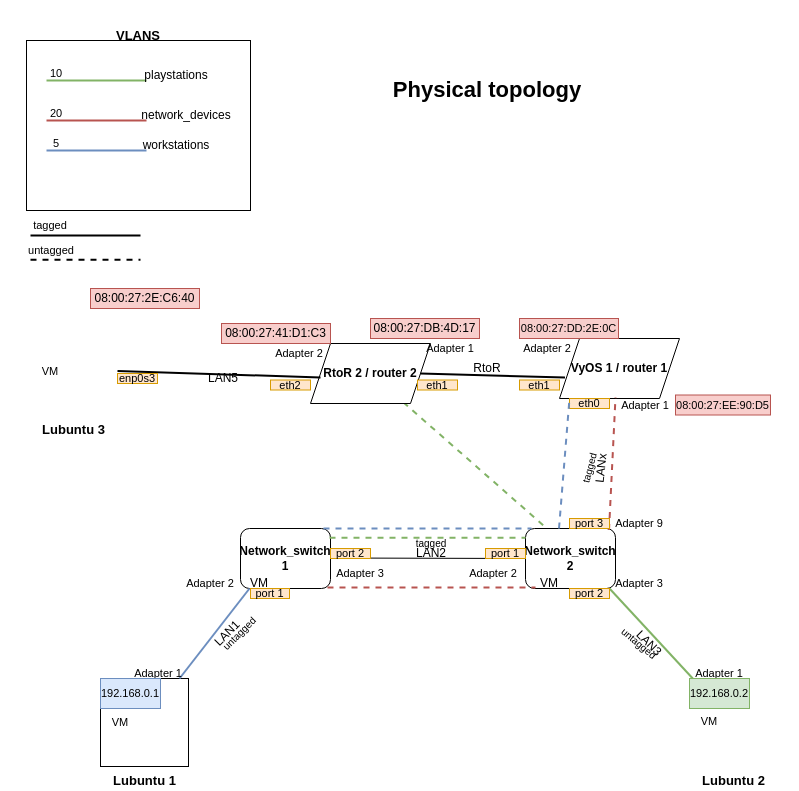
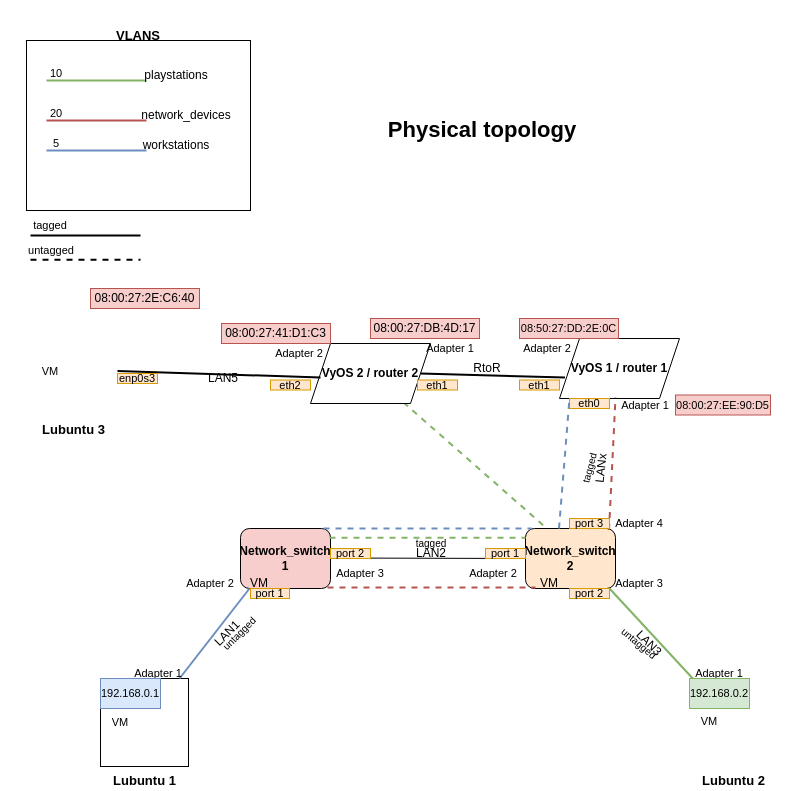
  <mxCell id="0" />
  <mxCell id="1" parent="0" />
- <mxCell id="2" value="&lt;b&gt;Network_switch 1&lt;/b&gt;" style="rounded=1;whiteSpace=wrap;html=1;" parent="1" vertex="1"><mxGeometry x="240" y="528" width="90" height="60" as="geometry" /></mxCell>
+ <mxCell id="2" value="&lt;b&gt;Network_switch 1&lt;/b&gt;" style="rounded=1;whiteSpace=wrap;html=1;fillColor=#f8cecc;" parent="1" vertex="1"><mxGeometry x="240" y="528" width="90" height="60" as="geometry" /></mxCell>
  <mxCell id="3" value="" style="endArrow=none;html=1;rounded=0;entryX=0;entryY=0.5;entryDx=0;entryDy=0;" parent="1" target="7" edge="1"><mxGeometry width="50" height="50" relative="1" as="geometry"><mxPoint x="330" y="557.5" as="sourcePoint" /><mxPoint x="420" y="557.5" as="targetPoint" /></mxGeometry></mxCell>
  <mxCell id="4" value="Adapter 2" style="text;html=1;strokeColor=none;fillColor=none;align=center;verticalAlign=middle;whiteSpace=wrap;rounded=0;fontSize=11;" parent="1" vertex="1"><mxGeometry x="180" y="568" width="60" height="30" as="geometry" /></mxCell>
  <mxCell id="5" value="Adapter 3" style="text;html=1;strokeColor=none;fillColor=none;align=center;verticalAlign=middle;whiteSpace=wrap;rounded=0;fontSize=11;" parent="1" vertex="1"><mxGeometry x="330" y="558" width="60" height="30" as="geometry" /></mxCell>
  <mxCell id="6" value="Lubuntu 1" style="shape=image;html=1;verticalAlign=top;verticalLabelPosition=bottom;labelBackgroundColor=#ffffff;imageAspect=0;aspect=fixed;image=https://cdn1.iconfinder.com/data/icons/100-basic-for-user-interface/32/29-Screen-128.png;fontStyle=1;fontSize=13;imageBorder=default;imageBackground=default;" parent="1" vertex="1"><mxGeometry x="100" y="678" width="88" height="88" as="geometry" /></mxCell>
- <mxCell id="7" value="&lt;b style=&quot;font-size: 12px;&quot;&gt;Network_switch 2&lt;/b&gt;" style="rounded=1;whiteSpace=wrap;html=1;fontSize=12;" parent="1" vertex="1"><mxGeometry x="525" y="528" width="90" height="60" as="geometry" /></mxCell>
+ <mxCell id="7" value="&lt;b style=&quot;font-size: 12px;&quot;&gt;Network_switch 2&lt;/b&gt;" style="rounded=1;whiteSpace=wrap;html=1;fontSize=12;fillColor=#ffe6cc;" parent="1" vertex="1"><mxGeometry x="525" y="528" width="90" height="60" as="geometry" /></mxCell>
  <mxCell id="8" value="" style="endArrow=none;html=1;rounded=0;fillColor=#d5e8d4;strokeColor=#82b366;strokeWidth=2;" parent="1" target="18" edge="1"><mxGeometry width="50" height="50" relative="1" as="geometry"><mxPoint x="609" y="588" as="sourcePoint" /><mxPoint x="679" y="688" as="targetPoint" /></mxGeometry></mxCell>
  <mxCell id="9" value="Adapter 2" style="text;html=1;strokeColor=none;fillColor=none;align=center;verticalAlign=middle;whiteSpace=wrap;rounded=0;fontSize=11;" parent="1" vertex="1"><mxGeometry x="461" y="558" width="64" height="30" as="geometry" /></mxCell>
  <mxCell id="10" value="Adapter 3" style="text;html=1;strokeColor=none;fillColor=none;align=center;verticalAlign=middle;whiteSpace=wrap;rounded=0;fontSize=11;" parent="1" vertex="1"><mxGeometry x="609" y="568" width="60" height="30" as="geometry" /></mxCell>
  <mxCell id="11" value="VM" style="text;html=1;strokeColor=none;fillColor=none;align=center;verticalAlign=middle;whiteSpace=wrap;rounded=0;" parent="1" vertex="1"><mxGeometry x="229" y="568" width="60" height="30" as="geometry" /></mxCell>
  <mxCell id="12" value="VM" style="text;html=1;strokeColor=none;fillColor=none;align=center;verticalAlign=middle;whiteSpace=wrap;rounded=0;" parent="1" vertex="1"><mxGeometry x="519" y="568" width="60" height="30" as="geometry" /></mxCell>
  <mxCell id="13" value="LAN2" style="text;html=1;strokeColor=none;fillColor=none;align=center;verticalAlign=middle;whiteSpace=wrap;rounded=0;" parent="1" vertex="1"><mxGeometry x="401" y="538" width="60" height="30" as="geometry" /></mxCell>
  <mxCell id="14" value="" style="endArrow=none;html=1;rounded=0;fontSize=11;fillColor=#dae8fc;strokeColor=#6c8ebf;strokeWidth=2;" parent="1" edge="1"><mxGeometry width="50" height="50" relative="1" as="geometry"><mxPoint x="179" y="678" as="sourcePoint" /><mxPoint x="249" y="588" as="targetPoint" /></mxGeometry></mxCell>
  <mxCell id="15" value="Adapter 1" style="text;html=1;strokeColor=none;fillColor=none;align=center;verticalAlign=middle;whiteSpace=wrap;rounded=0;fontSize=11;" parent="1" vertex="1"><mxGeometry x="128" y="658" width="60" height="30" as="geometry" /></mxCell>
  <mxCell id="16" value="VM" style="text;html=1;strokeColor=none;fillColor=none;align=center;verticalAlign=middle;whiteSpace=wrap;rounded=0;fontSize=11;" parent="1" vertex="1"><mxGeometry x="90" y="707" width="60" height="30" as="geometry" /></mxCell>
  <mxCell id="17" value="LAN1" style="text;html=1;strokeColor=none;fillColor=none;align=center;verticalAlign=middle;whiteSpace=wrap;rounded=0;fontSize=12;rotation=-45;" parent="1" vertex="1"><mxGeometry x="197" y="618" width="60" height="30" as="geometry" /></mxCell>
  <mxCell id="18" value="Lubuntu 2" style="shape=image;html=1;verticalAlign=top;verticalLabelPosition=bottom;labelBackgroundColor=#ffffff;imageAspect=0;aspect=fixed;image=https://cdn1.iconfinder.com/data/icons/100-basic-for-user-interface/32/29-Screen-128.png;fontStyle=1;fontSize=13;imageBackground=default;" parent="1" vertex="1"><mxGeometry x="689" y="678" width="88" height="88" as="geometry" /></mxCell>
  <mxCell id="19" value="Adapter 1" style="text;html=1;strokeColor=none;fillColor=none;align=center;verticalAlign=middle;whiteSpace=wrap;rounded=0;fontSize=11;" parent="1" vertex="1"><mxGeometry x="689" y="658" width="60" height="30" as="geometry" /></mxCell>
  <mxCell id="20" value="VM" style="text;html=1;strokeColor=none;fillColor=none;align=center;verticalAlign=middle;whiteSpace=wrap;rounded=0;fontSize=11;" parent="1" vertex="1"><mxGeometry x="679" y="706" width="60" height="30" as="geometry" /></mxCell>
  <mxCell id="21" value="LAN3" style="text;html=1;strokeColor=none;fillColor=none;align=center;verticalAlign=middle;whiteSpace=wrap;rounded=0;fontSize=12;rotation=45;" parent="1" vertex="1"><mxGeometry x="619" y="628" width="60" height="30" as="geometry" /></mxCell>
  <mxCell id="22" value="port 1" style="text;html=1;strokeColor=#d79b00;fillColor=#ffe6cc;align=center;verticalAlign=middle;whiteSpace=wrap;rounded=0;fontSize=11;" parent="1" vertex="1"><mxGeometry x="250" y="588" width="39" height="10" as="geometry" /></mxCell>
  <mxCell id="23" value="port 2" style="text;html=1;strokeColor=#d79b00;fillColor=#ffe6cc;align=center;verticalAlign=middle;whiteSpace=wrap;rounded=0;fontSize=11;" parent="1" vertex="1"><mxGeometry x="330" y="548" width="40" height="10" as="geometry" /></mxCell>
  <mxCell id="24" value="port 1" style="text;html=1;strokeColor=#d79b00;fillColor=#ffe6cc;align=center;verticalAlign=middle;whiteSpace=wrap;rounded=0;fontSize=11;" parent="1" vertex="1"><mxGeometry x="485" y="548" width="40" height="10" as="geometry" /></mxCell>
  <mxCell id="25" value="port 2" style="text;html=1;strokeColor=#d79b00;fillColor=#ffe6cc;align=center;verticalAlign=middle;whiteSpace=wrap;rounded=0;fontSize=11;" parent="1" vertex="1"><mxGeometry x="569" y="588" width="40" height="10" as="geometry" /></mxCell>
  <mxCell id="26" value="192.168.0.1" style="text;html=1;strokeColor=#6c8ebf;fillColor=#dae8fc;align=center;verticalAlign=middle;whiteSpace=wrap;rounded=0;fontSize=11;" parent="1" vertex="1"><mxGeometry x="100" y="678" width="60" height="30" as="geometry" /></mxCell>
  <mxCell id="27" value="192.168.0.2" style="text;html=1;strokeColor=#82b366;fillColor=#d5e8d4;align=center;verticalAlign=middle;whiteSpace=wrap;rounded=0;fontSize=11;" parent="1" vertex="1"><mxGeometry x="689" y="678" width="60" height="30" as="geometry" /></mxCell>
  <mxCell id="28" value="untagged" style="text;html=1;strokeColor=none;fillColor=none;align=center;verticalAlign=middle;whiteSpace=wrap;rounded=0;fontSize=10;rotation=-45;" parent="1" vertex="1"><mxGeometry x="209" y="618" width="60" height="30" as="geometry" /></mxCell>
  <mxCell id="29" value="tagged" style="text;html=1;strokeColor=none;fillColor=none;align=center;verticalAlign=middle;whiteSpace=wrap;rounded=0;fontSize=10;rotation=0;" parent="1" vertex="1"><mxGeometry x="401" y="528" width="60" height="30" as="geometry" /></mxCell>
  <mxCell id="30" value="untagged" style="text;html=1;strokeColor=none;fillColor=none;align=center;verticalAlign=middle;whiteSpace=wrap;rounded=0;fontSize=10;rotation=40;" parent="1" vertex="1"><mxGeometry x="609" y="638" width="60" height="10" as="geometry" /></mxCell>
  <mxCell id="31" value="VyOS 1 / router 1" style="shape=parallelogram;perimeter=parallelogramPerimeter;whiteSpace=wrap;html=1;fixedSize=1;fontStyle=1" parent="1" vertex="1"><mxGeometry x="559" y="338" width="120" height="60" as="geometry" /></mxCell>
  <mxCell id="32" value="" style="endArrow=none;html=1;rounded=0;exitX=0.928;exitY=0.025;exitDx=0;exitDy=0;exitPerimeter=0;entryX=0;entryY=0.25;entryDx=0;entryDy=0;fillColor=#f8cecc;strokeColor=#b85450;strokeWidth=2;dashed=1;" parent="1" source="7" target="36" edge="1"><mxGeometry width="50" height="50" relative="1" as="geometry"><mxPoint x="565" y="468" as="sourcePoint" /><mxPoint x="615" y="418" as="targetPoint" /></mxGeometry></mxCell>
  <mxCell id="33" value="port 3" style="text;html=1;strokeColor=#d79b00;fillColor=#ffe6cc;align=center;verticalAlign=middle;whiteSpace=wrap;rounded=0;fontSize=11;" parent="1" vertex="1"><mxGeometry x="569" y="518" width="40" height="10" as="geometry" /></mxCell>
- <mxCell id="34" value="Adapter 9" style="text;html=1;strokeColor=none;fillColor=none;align=center;verticalAlign=middle;whiteSpace=wrap;rounded=0;fontSize=11;" parent="1" vertex="1"><mxGeometry x="609" y="508" width="60" height="30" as="geometry" /></mxCell>
+ <mxCell id="34" value="Adapter 4" style="text;html=1;strokeColor=none;fillColor=none;align=center;verticalAlign=middle;whiteSpace=wrap;rounded=0;fontSize=11;" parent="1" vertex="1"><mxGeometry x="609" y="508" width="60" height="30" as="geometry" /></mxCell>
  <mxCell id="35" value="eth0" style="text;html=1;strokeColor=#d79b00;fillColor=#ffe6cc;align=center;verticalAlign=middle;whiteSpace=wrap;rounded=0;fontSize=11;" parent="1" vertex="1"><mxGeometry x="569" y="398" width="40" height="10" as="geometry" /></mxCell>
  <mxCell id="36" value="Adapter 1" style="text;html=1;strokeColor=none;fillColor=none;align=center;verticalAlign=middle;whiteSpace=wrap;rounded=0;fontSize=11;" parent="1" vertex="1"><mxGeometry x="615" y="389.5" width="60" height="30" as="geometry" /></mxCell>
  <mxCell id="37" value="LANx" style="text;html=1;strokeColor=none;fillColor=none;align=center;verticalAlign=middle;whiteSpace=wrap;rounded=0;fontSize=12;rotation=-84;" parent="1" vertex="1"><mxGeometry x="579" y="458" width="44" height="20" as="geometry" /></mxCell>
- <mxCell id="38" value="&lt;font style=&quot;font-size: 22px;&quot;&gt;&lt;b style=&quot;font-size: 22px;&quot;&gt;Physical topology&lt;/b&gt;&lt;/font&gt;" style="text;html=1;strokeColor=none;fillColor=none;align=center;verticalAlign=middle;whiteSpace=wrap;rounded=0;fontSize=22;" parent="1" vertex="1"><mxGeometry x="390" y="80" width="194" height="20" as="geometry" /></mxCell>
+ <mxCell id="38" value="&lt;font style=&quot;font-size: 22px;&quot;&gt;&lt;b style=&quot;font-size: 22px;&quot;&gt;Physical topology&lt;/b&gt;&lt;/font&gt;" style="text;html=1;strokeColor=none;fillColor=none;align=center;verticalAlign=middle;whiteSpace=wrap;rounded=0;fontSize=22;" parent="1" vertex="1"><mxGeometry x="385" y="120" width="194" height="20" as="geometry" /></mxCell>
  <mxCell id="39" value="08:00:27:EE:90:D5" style="text;html=1;strokeColor=#b85450;fillColor=#f8cecc;align=center;verticalAlign=middle;whiteSpace=wrap;rounded=0;fontSize=11;" parent="1" vertex="1"><mxGeometry x="675" y="394.5" width="95" height="20" as="geometry" /></mxCell>
  <mxCell id="40" value="tagged" style="text;html=1;strokeColor=none;fillColor=none;align=center;verticalAlign=middle;whiteSpace=wrap;rounded=0;fontSize=10;rotation=-75;" parent="1" vertex="1"><mxGeometry x="564.5" y="450.5" width="49" height="35" as="geometry" /></mxCell>
  <mxCell id="41" value="" style="endArrow=none;html=1;rounded=0;strokeWidth=2;" parent="1" edge="1"><mxGeometry width="50" height="50" relative="1" as="geometry"><mxPoint x="30" y="235" as="sourcePoint" /><mxPoint x="140" y="235" as="targetPoint" /></mxGeometry></mxCell>
  <mxCell id="42" value="" style="endArrow=none;html=1;rounded=0;strokeWidth=2;fillColor=#d5e8d4;strokeColor=#82b366;" parent="1" edge="1"><mxGeometry width="50" height="50" relative="1" as="geometry"><mxPoint x="46" y="80" as="sourcePoint" /><mxPoint x="146" y="80" as="targetPoint" /></mxGeometry></mxCell>
  <mxCell id="43" value="" style="endArrow=none;html=1;rounded=0;strokeWidth=2;fillColor=#f8cecc;strokeColor=#b85450;" parent="1" edge="1"><mxGeometry width="50" height="50" relative="1" as="geometry"><mxPoint x="46" y="120" as="sourcePoint" /><mxPoint x="146" y="120" as="targetPoint" /></mxGeometry></mxCell>
  <mxCell id="44" value="" style="endArrow=none;html=1;rounded=0;strokeWidth=2;fillColor=#dae8fc;strokeColor=#6c8ebf;" parent="1" edge="1"><mxGeometry width="50" height="50" relative="1" as="geometry"><mxPoint x="46" y="150" as="sourcePoint" /><mxPoint x="146" y="150" as="targetPoint" /></mxGeometry></mxCell>
  <mxCell id="45" value="playstations" style="text;html=1;strokeColor=none;fillColor=none;align=center;verticalAlign=middle;whiteSpace=wrap;rounded=0;" parent="1" vertex="1"><mxGeometry x="146" y="60" width="60" height="30" as="geometry" /></mxCell>
  <mxCell id="46" value="network_devices" style="text;html=1;strokeColor=none;fillColor=none;align=center;verticalAlign=middle;whiteSpace=wrap;rounded=0;" parent="1" vertex="1"><mxGeometry x="156" y="100" width="60" height="30" as="geometry" /></mxCell>
  <mxCell id="47" value="workstations" style="text;html=1;strokeColor=none;fillColor=none;align=center;verticalAlign=middle;whiteSpace=wrap;rounded=0;" parent="1" vertex="1"><mxGeometry x="146" y="130" width="60" height="30" as="geometry" /></mxCell>
  <mxCell id="48" value="" style="rounded=0;whiteSpace=wrap;html=1;fillColor=none;" parent="1" vertex="1"><mxGeometry x="26" y="40" width="224" height="170" as="geometry" /></mxCell>
  <mxCell id="49" value="&lt;b&gt;&lt;font style=&quot;font-size: 13px&quot;&gt;VLANS&lt;/font&gt;&lt;/b&gt;" style="text;html=1;strokeColor=none;fillColor=none;align=center;verticalAlign=middle;whiteSpace=wrap;rounded=0;" parent="1" vertex="1"><mxGeometry x="108" y="20" width="60" height="30" as="geometry" /></mxCell>
  <mxCell id="50" value="&lt;span style=&quot;font-size: 11px&quot;&gt;10&lt;/span&gt;" style="text;html=1;strokeColor=none;fillColor=none;align=center;verticalAlign=middle;whiteSpace=wrap;rounded=0;fontSize=22;" parent="1" vertex="1"><mxGeometry x="46" y="60" width="20" height="20" as="geometry" /></mxCell>
  <mxCell id="51" value="&lt;span style=&quot;font-size: 11px&quot;&gt;20&lt;/span&gt;" style="text;html=1;strokeColor=none;fillColor=none;align=center;verticalAlign=middle;whiteSpace=wrap;rounded=0;fontSize=22;" parent="1" vertex="1"><mxGeometry x="46" y="100" width="20" height="20" as="geometry" /></mxCell>
  <mxCell id="52" value="&lt;span style=&quot;font-size: 11px&quot;&gt;5&lt;/span&gt;" style="text;html=1;strokeColor=none;fillColor=none;align=center;verticalAlign=middle;whiteSpace=wrap;rounded=0;fontSize=22;" parent="1" vertex="1"><mxGeometry x="46" y="130" width="20" height="20" as="geometry" /></mxCell>
  <mxCell id="53" value="" style="endArrow=none;html=1;rounded=0;fillColor=#d5e8d4;strokeColor=#82b366;strokeWidth=2;dashed=1;" parent="1" edge="1"><mxGeometry width="50" height="50" relative="1" as="geometry"><mxPoint x="329" y="537.17" as="sourcePoint" /><mxPoint x="525" y="537.17" as="targetPoint" /></mxGeometry></mxCell>
  <mxCell id="54" value="" style="endArrow=none;html=1;rounded=0;fillColor=#dae8fc;strokeColor=#6c8ebf;strokeWidth=2;dashed=1;entryX=0.067;entryY=0;entryDx=0;entryDy=0;entryPerimeter=0;" parent="1" target="7" edge="1"><mxGeometry width="50" height="50" relative="1" as="geometry"><mxPoint x="323" y="528" as="sourcePoint" /><mxPoint x="519" y="528" as="targetPoint" /></mxGeometry></mxCell>
  <mxCell id="55" value="" style="endArrow=none;html=1;rounded=0;fillColor=#dae8fc;strokeColor=#6c8ebf;strokeWidth=2;dashed=1;entryX=0;entryY=0;entryDx=0;entryDy=0;" parent="1" target="35" edge="1"><mxGeometry width="50" height="50" relative="1" as="geometry"><mxPoint x="558.5" y="528" as="sourcePoint" /><mxPoint x="564.5" y="458" as="targetPoint" /></mxGeometry></mxCell>
  <mxCell id="56" value="" style="endArrow=none;html=1;rounded=0;fillColor=#d5e8d4;strokeColor=#82b366;strokeWidth=2;dashed=1;exitX=0.196;exitY=-0.056;exitDx=0;exitDy=0;exitPerimeter=0;" parent="1" source="7" target="61" edge="1"><mxGeometry width="50" height="50" relative="1" as="geometry"><mxPoint x="349" y="408" as="sourcePoint" /><mxPoint x="545" y="408" as="targetPoint" /></mxGeometry></mxCell>
  <mxCell id="57" value="" style="endArrow=none;html=1;rounded=0;strokeWidth=2;dashed=1;" parent="1" edge="1"><mxGeometry width="50" height="50" relative="1" as="geometry"><mxPoint x="30" y="259.17" as="sourcePoint" /><mxPoint x="140" y="259.17" as="targetPoint" /></mxGeometry></mxCell>
  <mxCell id="58" value="tagged" style="text;html=1;strokeColor=none;fillColor=none;align=center;verticalAlign=middle;whiteSpace=wrap;rounded=0;fontSize=11;" parent="1" vertex="1"><mxGeometry x="20" y="210" width="60" height="30" as="geometry" /></mxCell>
  <mxCell id="59" value="untagged" style="text;html=1;strokeColor=none;fillColor=none;align=center;verticalAlign=middle;whiteSpace=wrap;rounded=0;fontSize=11;" parent="1" vertex="1"><mxGeometry x="21" y="235" width="60" height="30" as="geometry" /></mxCell>
  <mxCell id="60" value="" style="endArrow=none;html=1;rounded=0;fillColor=#f8cecc;strokeColor=#b85450;strokeWidth=2;dashed=1;entryX=0.067;entryY=0;entryDx=0;entryDy=0;entryPerimeter=0;" parent="1" edge="1"><mxGeometry width="50" height="50" relative="1" as="geometry"><mxPoint x="326.99" y="587" as="sourcePoint" /><mxPoint x="535.02" y="587" as="targetPoint" /></mxGeometry></mxCell>
- <mxCell id="61" value="RtoR 2 / router 2" style="shape=parallelogram;perimeter=parallelogramPerimeter;whiteSpace=wrap;html=1;fixedSize=1;fontStyle=1" vertex="1" parent="1"><mxGeometry x="310" y="343" width="120" height="60" as="geometry" /></mxCell>
+ <mxCell id="61" value="VyOS 2 / router 2" style="shape=parallelogram;perimeter=parallelogramPerimeter;whiteSpace=wrap;html=1;fixedSize=1;fontStyle=1" vertex="1" parent="1"><mxGeometry x="310" y="343" width="120" height="60" as="geometry" /></mxCell>
  <mxCell id="62" value="Lubuntu 3" style="shape=image;html=1;verticalAlign=top;verticalLabelPosition=bottom;labelBackgroundColor=#ffffff;imageAspect=0;aspect=fixed;image=https://cdn1.iconfinder.com/data/icons/100-basic-for-user-interface/32/29-Screen-128.png;fontStyle=1;fontSize=13;imageBackground=default;" vertex="1" parent="1"><mxGeometry x="29" y="326.5" width="88" height="88" as="geometry" /></mxCell>
  <mxCell id="63" value="VM" style="text;html=1;strokeColor=none;fillColor=none;align=center;verticalAlign=middle;whiteSpace=wrap;rounded=0;fontSize=11;" vertex="1" parent="1"><mxGeometry x="20" y="355.5" width="60" height="30" as="geometry" /></mxCell>
  <mxCell id="64" value="" style="endArrow=none;html=1;rounded=0;strokeWidth=2;exitX=1;exitY=0.5;exitDx=0;exitDy=0;" edge="1" parent="1" source="61"><mxGeometry width="50" height="50" relative="1" as="geometry"><mxPoint x="450" y="377" as="sourcePoint" /><mxPoint x="564.5" y="377" as="targetPoint" /></mxGeometry></mxCell>
  <mxCell id="65" value="RtoR" style="text;html=1;strokeColor=none;fillColor=none;align=center;verticalAlign=middle;whiteSpace=wrap;rounded=0;fontSize=12;" vertex="1" parent="1"><mxGeometry x="457" y="353" width="60" height="30" as="geometry" /></mxCell>
  <mxCell id="66" value="Adapter 2" style="text;html=1;strokeColor=none;fillColor=none;align=center;verticalAlign=middle;whiteSpace=wrap;rounded=0;fontSize=11;" vertex="1" parent="1"><mxGeometry x="517" y="333" width="60" height="30" as="geometry" /></mxCell>
- <mxCell id="67" value="08:00:27:DD:2E:0C" style="text;html=1;strokeColor=#b85450;fillColor=#f8cecc;align=center;verticalAlign=middle;whiteSpace=wrap;rounded=0;fontSize=11;" vertex="1" parent="1"><mxGeometry x="519" y="318" width="99" height="20" as="geometry" /></mxCell>
+ <mxCell id="67" value="08:50:27:DD:2E:0C" style="text;html=1;strokeColor=#b85450;fillColor=#f8cecc;align=center;verticalAlign=middle;whiteSpace=wrap;rounded=0;fontSize=11;" vertex="1" parent="1"><mxGeometry x="519" y="318" width="99" height="20" as="geometry" /></mxCell>
  <mxCell id="68" value="&lt;span style=&quot;font-size: 12px ; text-align: left&quot;&gt;08:00:27:DB:4D:17&lt;/span&gt;" style="text;html=1;strokeColor=#b85450;fillColor=#f8cecc;align=center;verticalAlign=middle;whiteSpace=wrap;rounded=0;fontSize=11;" vertex="1" parent="1"><mxGeometry x="370" y="318" width="109" height="20" as="geometry" /></mxCell>
  <mxCell id="69" value="Adapter 1" style="text;html=1;strokeColor=none;fillColor=none;align=center;verticalAlign=middle;whiteSpace=wrap;rounded=0;fontSize=11;" vertex="1" parent="1"><mxGeometry x="420" y="333" width="60" height="30" as="geometry" /></mxCell>
  <mxCell id="70" value="" style="endArrow=none;html=1;rounded=0;strokeWidth=2;exitX=1;exitY=0.5;exitDx=0;exitDy=0;" edge="1" parent="1" source="62"><mxGeometry width="50" height="50" relative="1" as="geometry"><mxPoint x="165.5" y="373" as="sourcePoint" /><mxPoint x="320" y="377" as="targetPoint" /></mxGeometry></mxCell>
  <mxCell id="71" value="LAN5" style="text;html=1;strokeColor=none;fillColor=none;align=center;verticalAlign=middle;whiteSpace=wrap;rounded=0;fontSize=12;" vertex="1" parent="1"><mxGeometry x="192.5" y="363" width="60" height="30" as="geometry" /></mxCell>
  <mxCell id="72" value="Adapter 2" style="text;html=1;strokeColor=none;fillColor=none;align=center;verticalAlign=middle;whiteSpace=wrap;rounded=0;fontSize=11;" vertex="1" parent="1"><mxGeometry x="269" y="338" width="60" height="30" as="geometry" /></mxCell>
  <mxCell id="73" value="&lt;div style=&quot;text-align: left&quot;&gt;&lt;span style=&quot;font-size: 12px&quot;&gt;08:00:27:41:D1:C3&lt;/span&gt;&lt;/div&gt;" style="text;html=1;strokeColor=#b85450;fillColor=#f8cecc;align=center;verticalAlign=middle;whiteSpace=wrap;rounded=0;fontSize=11;" vertex="1" parent="1"><mxGeometry x="221" y="323" width="109" height="20" as="geometry" /></mxCell>
  <mxCell id="74" value="eth1" style="text;html=1;strokeColor=#d79b00;fillColor=#ffe6cc;align=center;verticalAlign=middle;whiteSpace=wrap;rounded=0;fontSize=11;" vertex="1" parent="1"><mxGeometry x="417" y="379.5" width="40" height="10" as="geometry" /></mxCell>
  <mxCell id="75" value="eth1" style="text;html=1;strokeColor=#d79b00;fillColor=#ffe6cc;align=center;verticalAlign=middle;whiteSpace=wrap;rounded=0;fontSize=11;" vertex="1" parent="1"><mxGeometry x="519" y="379.5" width="40" height="10" as="geometry" /></mxCell>
  <mxCell id="76" value="eth2" style="text;html=1;strokeColor=#d79b00;fillColor=#ffe6cc;align=center;verticalAlign=middle;whiteSpace=wrap;rounded=0;fontSize=11;" vertex="1" parent="1"><mxGeometry x="270" y="379.5" width="40" height="10" as="geometry" /></mxCell>
  <mxCell id="77" value="&lt;div style=&quot;text-align: left&quot;&gt;&lt;span style=&quot;font-size: 12px&quot;&gt;08:00:27:2E:C6:40&lt;/span&gt;&lt;br&gt;&lt;/div&gt;" style="text;html=1;strokeColor=#b85450;fillColor=#f8cecc;align=center;verticalAlign=middle;whiteSpace=wrap;rounded=0;fontSize=11;" vertex="1" parent="1"><mxGeometry x="90" y="288" width="109" height="20" as="geometry" /></mxCell>
  <mxCell id="78" value="enp0s3" style="text;html=1;strokeColor=#d79b00;fillColor=#ffe6cc;align=center;verticalAlign=middle;whiteSpace=wrap;rounded=0;fontSize=11;" vertex="1" parent="1"><mxGeometry x="117" y="373" width="40" height="10" as="geometry" /></mxCell>
